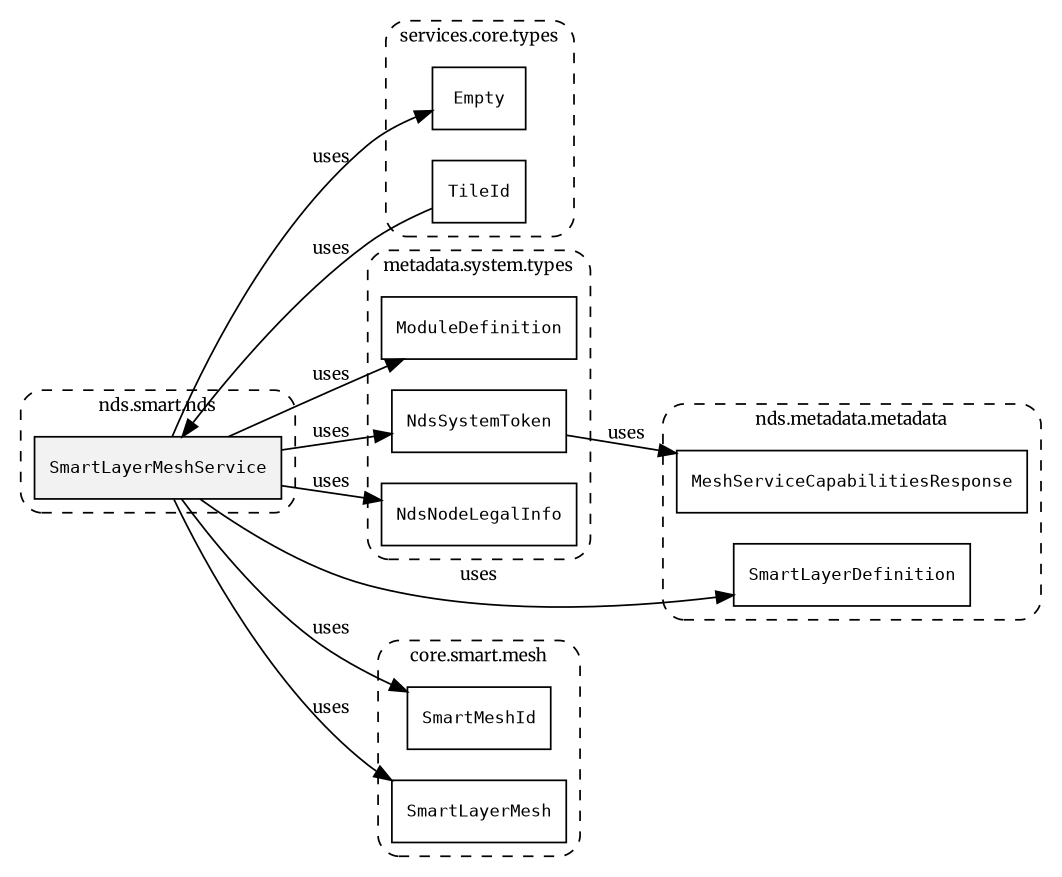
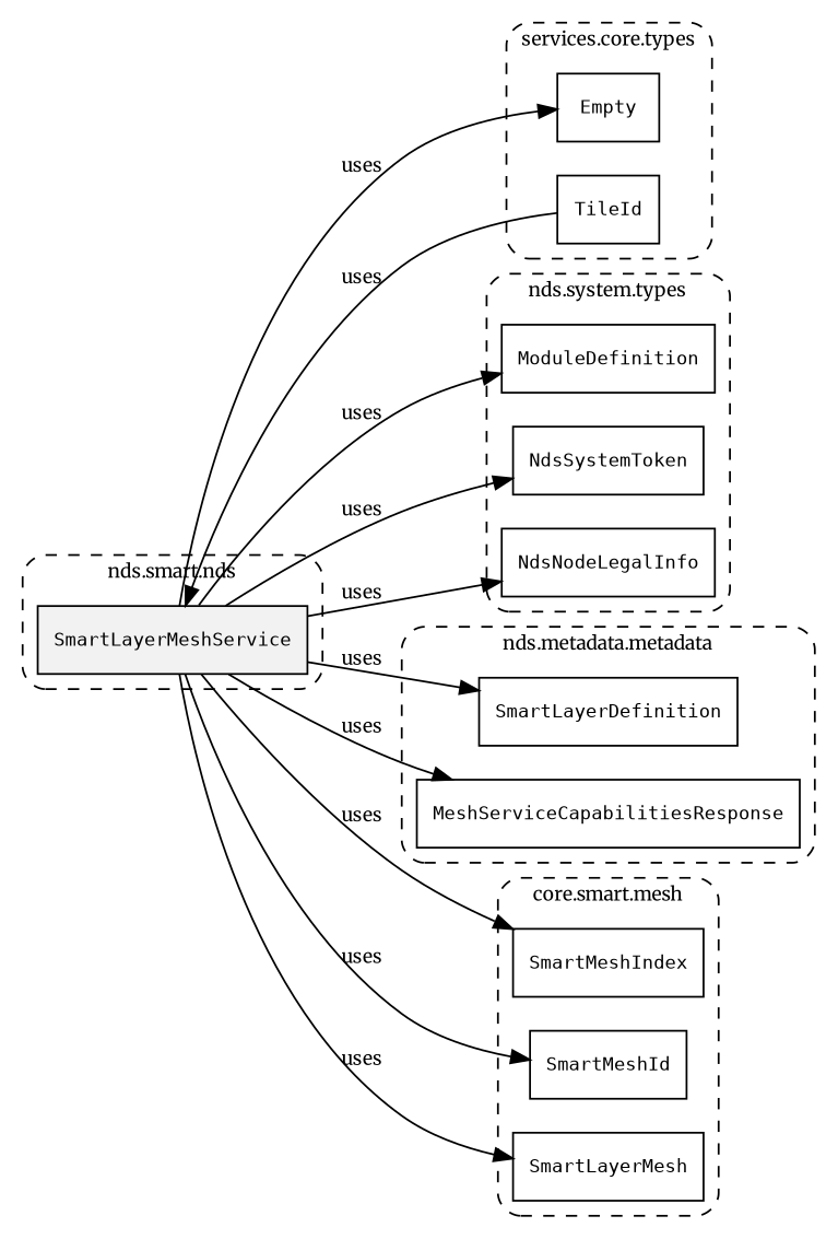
  digraph {
    fontname=Merriweather
    fontsize=10
    rankdir=LR
    node [fontname=Merriweather fontsize=10 shape=box]
    edge [fontname=Merriweather fontsize=10]
    n1 [fillcolor="#0000000D" label=<<font face="monospace"><table align="center" border="0" cellspacing="0" cellpadding="0"><tr><td href="../../../content/packages/nds.smart.services.html#Service-SmartLayerMeshService" title="Service defined in nds.smart.services">SmartLayerMeshService</td></tr></table></font>> style=filled]
    n2 [label=<<font face="monospace"><table align="center" border="0" cellspacing="0" cellpadding="0"><tr><td href="../../../content/packages/nds.core.types.html#Structure-Empty" title="Structure defined in nds.core.types">Empty</td></tr></table></font>>]
    n3 [label=<<font face="monospace"><table align="center" border="0" cellspacing="0" cellpadding="0"><tr><td href="../../../content/packages/nds.core.types.html#Structure-TileId" title="Structure defined in nds.core.types">TileId</td></tr></table></font>>]
    n4 [label=<<font face="monospace"><table align="center" border="0" cellspacing="0" cellpadding="0"><tr><td href="../../../content/packages/nds.system.types.html#Structure-ModuleDefinition" title="Structure defined in nds.system.types">ModuleDefinition</td></tr></table></font>>]
    n5 [label=<<font face="monospace"><table align="center" border="0" cellspacing="0" cellpadding="0"><tr><td href="../../../content/packages/nds.system.types.html#Structure-NdsSystemToken" title="Structure defined in nds.system.types">NdsSystemToken</td></tr></table></font>>]
    n6 [label=<<font face="monospace"><table align="center" border="0" cellspacing="0" cellpadding="0"><tr><td href="../../../content/packages/nds.system.types.html#Structure-NdsNodeLegalInfo" title="Structure defined in nds.system.types">NdsNodeLegalInfo</td></tr></table></font>>]
    n7 [label=<<font face="monospace"><table align="center" border="0" cellspacing="0" cellpadding="0"><tr><td href="../../../content/packages/nds.smart.metadata.html#Structure-SmartLayerDefinition" title="Structure defined in nds.smart.metadata">SmartLayerDefinition</td></tr></table></font>>]
    n8 [label=<<font face="monospace"><table align="center" border="0" cellspacing="0" cellpadding="0"><tr><td href="../../../content/packages/nds.smart.metadata.html#Structure-MeshServiceCapabilitiesResponse" title="Structure defined in nds.smart.metadata">MeshServiceCapabilitiesResponse</td></tr></table></font>>]
+   n9 [label=<<font face="monospace"><table align="center" border="0" cellspacing="0" cellpadding="0"><tr><td href="../../../content/packages/nds.smart.mesh.html#Structure-SmartMeshIndex" title="Structure defined in nds.smart.mesh">SmartMeshIndex</td></tr></table></font>>]
    n10 [label=<<font face="monospace"><table align="center" border="0" cellspacing="0" cellpadding="0"><tr><td href="../../../content/packages/nds.smart.mesh.html#Subtype-SmartMeshId" title="Subtype defined in nds.smart.mesh">SmartMeshId</td></tr></table></font>>]
    n11 [label=<<font face="monospace"><table align="center" border="0" cellspacing="0" cellpadding="0"><tr><td href="../../../content/packages/nds.smart.mesh.html#Structure-SmartLayerMesh" title="Structure defined in nds.smart.mesh">SmartLayerMesh</td></tr></table></font>>]
    subgraph cluster_1 {
      label="nds.smart.nds"
      style="dashed, rounded"
      n1
    }
    subgraph cluster_2 {
      label="services.core.types"
      style="dashed, rounded"
      n2
      n3
    }
    subgraph cluster_3 {
-     label="metadata.system.types"
+     label="nds.system.types"
      style="dashed, rounded"
      n4
      n5
      n6
    }
    subgraph cluster_4 {
      label="nds.metadata.metadata"
      style="dashed, rounded"
      n7
      n8
    }
    subgraph cluster_5 {
      label="core.smart.mesh"
      style="dashed, rounded"
+     n9
      n10
      n11
    }
    n1 -> n2 [label=uses]
    n1 -> n4 [label=uses]
    n1 -> n5 [label=uses]
    n1 -> n6 [label=uses]
    n1 -> n7 [label=uses]
-   n5 -> n8 [label=uses]
+   n1 -> n8 [label=uses]
+   n1 -> n9 [label=uses]
    n1 -> n10 [label=uses]
    n1 -> n11 [label=uses]
    n3 -> n1 [label=uses]
  }
